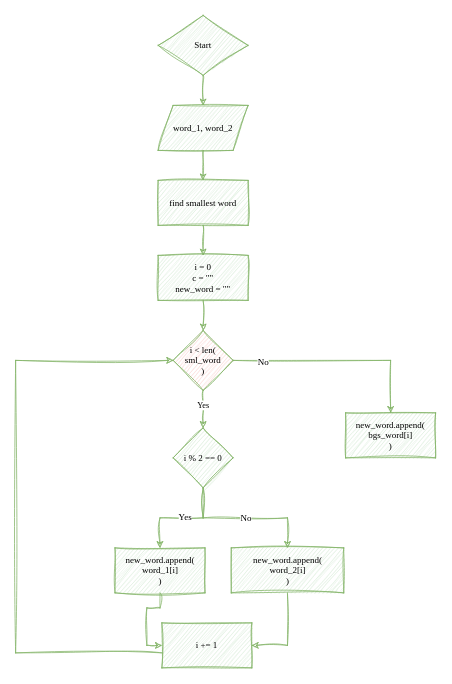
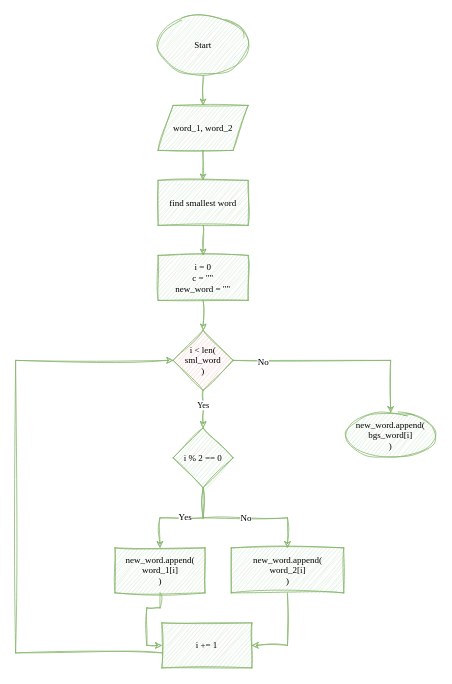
  <mxCell id="0" />
  <mxCell id="1" parent="0" />
  <mxCell id="2" value="" style="edgeStyle=orthogonalEdgeStyle;shape=connector;rounded=0;sketch=1;jiggle=2;curveFitting=1;orthogonalLoop=1;jettySize=auto;html=1;labelBackgroundColor=default;strokeColor=#82b366;align=center;verticalAlign=middle;fontFamily=Architects Daughter;fontSize=12;fontColor=default;endArrow=classic;fillColor=#d5e8d4;" parent="1" source="3" target="5" edge="1"><mxGeometry relative="1" as="geometry" /></mxCell>
- <mxCell id="3" value="Start" style="rhombus;whiteSpace=wrap;html=1;sketch=1;jiggle=2;curveFitting=1;strokeColor=#82b366;align=center;verticalAlign=middle;fontFamily=Architects Daughter;fontSize=12;fontColor=default;fillColor=#d5e8d4;" parent="1" vertex="1"><mxGeometry x="210" y="20" width="120" height="80" as="geometry" /></mxCell>
+ <mxCell id="3" value="Start" style="ellipse;whiteSpace=wrap;html=1;rounded=0;sketch=1;jiggle=2;curveFitting=1;strokeColor=#82b366;align=center;verticalAlign=middle;fontFamily=Architects Daughter;fontSize=12;fontColor=default;fillColor=#d5e8d4;" parent="1" vertex="1"><mxGeometry x="210" y="20" width="120" height="80" as="geometry" /></mxCell>
  <mxCell id="4" value="" style="edgeStyle=orthogonalEdgeStyle;shape=connector;rounded=0;sketch=1;jiggle=2;curveFitting=1;orthogonalLoop=1;jettySize=auto;html=1;labelBackgroundColor=default;strokeColor=#82b366;align=center;verticalAlign=middle;fontFamily=Architects Daughter;fontSize=12;fontColor=default;endArrow=classic;fillColor=#d5e8d4;" parent="1" source="5" target="14" edge="1"><mxGeometry relative="1" as="geometry" /></mxCell>
  <mxCell id="5" value="word_1, word_2" style="shape=parallelogram;perimeter=parallelogramPerimeter;whiteSpace=wrap;html=1;fixedSize=1;rounded=0;sketch=1;jiggle=2;curveFitting=1;strokeColor=#82b366;align=center;verticalAlign=middle;fontFamily=Architects Daughter;fontSize=12;fontColor=default;fillColor=#d5e8d4;" parent="1" vertex="1"><mxGeometry x="210" y="140" width="120" height="60" as="geometry" /></mxCell>
  <mxCell id="6" value="" style="edgeStyle=orthogonalEdgeStyle;shape=connector;rounded=0;sketch=1;jiggle=2;curveFitting=1;orthogonalLoop=1;jettySize=auto;html=1;labelBackgroundColor=default;strokeColor=#82b366;align=center;verticalAlign=middle;fontFamily=Architects Daughter;fontSize=12;fontColor=default;endArrow=classic;fillColor=#d5e8d4;" parent="1" source="7" target="12" edge="1"><mxGeometry relative="1" as="geometry" /></mxCell>
  <mxCell id="7" value="i = 0&lt;br&gt;c = &quot;&quot;&lt;br&gt;new_word = &quot;&quot;" style="whiteSpace=wrap;html=1;rounded=0;sketch=1;jiggle=2;curveFitting=1;strokeColor=#82b366;align=center;verticalAlign=middle;fontFamily=Architects Daughter;fontSize=12;fontColor=default;fillColor=#d5e8d4;" parent="1" vertex="1"><mxGeometry x="210" y="340" width="120" height="60" as="geometry" /></mxCell>
  <mxCell id="8" value="" style="edgeStyle=orthogonalEdgeStyle;shape=connector;rounded=0;sketch=1;jiggle=2;curveFitting=1;orthogonalLoop=1;jettySize=auto;html=1;labelBackgroundColor=default;strokeColor=#82b366;align=center;verticalAlign=middle;fontFamily=Architects Daughter;fontSize=12;fontColor=default;endArrow=classic;fillColor=#d5e8d4;" parent="1" source="12" edge="1"><mxGeometry relative="1" as="geometry"><mxPoint x="270" y="570" as="targetPoint" /></mxGeometry></mxCell>
  <mxCell id="9" value="Yes" style="edgeLabel;html=1;align=center;verticalAlign=middle;resizable=0;points=[];fontFamily=Architects Daughter;" vertex="1" connectable="0" parent="8"><mxGeometry x="-0.247" y="-1" relative="1" as="geometry"><mxPoint as="offset" /></mxGeometry></mxCell>
  <mxCell id="10" value="" style="edgeStyle=orthogonalEdgeStyle;shape=connector;rounded=0;sketch=1;jiggle=2;curveFitting=1;orthogonalLoop=1;jettySize=auto;html=1;labelBackgroundColor=default;strokeColor=#82b366;align=center;verticalAlign=middle;fontFamily=Architects Daughter;fontSize=12;fontColor=default;endArrow=classic;fillColor=#d5e8d4;" edge="1" parent="1" source="12" target="26"><mxGeometry relative="1" as="geometry" /></mxCell>
  <mxCell id="11" value="No" style="edgeLabel;html=1;align=center;verticalAlign=middle;resizable=0;points=[];fontSize=12;fontFamily=Architects Daughter;fontColor=default;" vertex="1" connectable="0" parent="10"><mxGeometry x="-0.72" y="-2" relative="1" as="geometry"><mxPoint as="offset" /></mxGeometry></mxCell>
  <mxCell id="12" value="i &amp;lt; len(&lt;br&gt;sml_word&lt;br&gt;)" style="rhombus;whiteSpace=wrap;html=1;fontFamily=Architects Daughter;fillColor=#f8cecc;strokeColor=#82b366;rounded=0;sketch=1;jiggle=2;curveFitting=1;" parent="1" vertex="1"><mxGeometry x="230" y="440" width="80" height="80" as="geometry" /></mxCell>
  <mxCell id="13" value="" style="edgeStyle=orthogonalEdgeStyle;shape=connector;rounded=0;sketch=1;jiggle=2;curveFitting=1;orthogonalLoop=1;jettySize=auto;html=1;labelBackgroundColor=default;strokeColor=#82b366;align=center;verticalAlign=middle;fontFamily=Architects Daughter;fontSize=12;fontColor=default;endArrow=classic;fillColor=#d5e8d4;" parent="1" source="14" target="7" edge="1"><mxGeometry relative="1" as="geometry" /></mxCell>
  <mxCell id="14" value="find smallest word" style="whiteSpace=wrap;html=1;fontFamily=Architects Daughter;fillColor=#d5e8d4;strokeColor=#82b366;rounded=0;sketch=1;jiggle=2;curveFitting=1;" parent="1" vertex="1"><mxGeometry x="210" y="240" width="120" height="60" as="geometry" /></mxCell>
  <mxCell id="15" value="" style="edgeStyle=orthogonalEdgeStyle;shape=connector;rounded=0;sketch=1;jiggle=2;curveFitting=1;orthogonalLoop=1;jettySize=auto;html=1;labelBackgroundColor=default;strokeColor=#82b366;align=center;verticalAlign=middle;fontFamily=Architects Daughter;fontSize=12;fontColor=default;endArrow=classic;fillColor=#d5e8d4;" edge="1" parent="1" source="19" target="21"><mxGeometry relative="1" as="geometry" /></mxCell>
  <mxCell id="16" value="Yes" style="edgeLabel;html=1;align=center;verticalAlign=middle;resizable=0;points=[];fontSize=12;fontFamily=Architects Daughter;fontColor=default;" vertex="1" connectable="0" parent="15"><mxGeometry x="-0.058" y="-2" relative="1" as="geometry"><mxPoint as="offset" /></mxGeometry></mxCell>
  <mxCell id="17" style="edgeStyle=orthogonalEdgeStyle;shape=connector;rounded=0;sketch=1;jiggle=2;curveFitting=1;orthogonalLoop=1;jettySize=auto;html=1;entryX=0.5;entryY=0;entryDx=0;entryDy=0;labelBackgroundColor=default;strokeColor=#82b366;align=center;verticalAlign=middle;fontFamily=Architects Daughter;fontSize=12;fontColor=default;endArrow=classic;fillColor=#d5e8d4;" edge="1" parent="1" source="19" target="23"><mxGeometry relative="1" as="geometry" /></mxCell>
  <mxCell id="18" value="No" style="edgeLabel;html=1;align=center;verticalAlign=middle;resizable=0;points=[];fontSize=12;fontFamily=Architects Daughter;fontColor=default;" vertex="1" connectable="0" parent="17"><mxGeometry x="0.001" y="1" relative="1" as="geometry"><mxPoint as="offset" /></mxGeometry></mxCell>
  <mxCell id="19" value="i % 2 == 0" style="rhombus;whiteSpace=wrap;html=1;fontFamily=Architects Daughter;fillColor=#d5e8d4;strokeColor=#82b366;rounded=0;sketch=1;jiggle=2;curveFitting=1;" vertex="1" parent="1"><mxGeometry x="230" y="570" width="80" height="80" as="geometry" /></mxCell>
  <mxCell id="20" style="edgeStyle=orthogonalEdgeStyle;shape=connector;rounded=0;sketch=1;jiggle=2;curveFitting=1;orthogonalLoop=1;jettySize=auto;html=1;entryX=0;entryY=0.5;entryDx=0;entryDy=0;labelBackgroundColor=default;strokeColor=#82b366;align=center;verticalAlign=middle;fontFamily=Architects Daughter;fontSize=12;fontColor=default;endArrow=classic;fillColor=#d5e8d4;" edge="1" parent="1" source="21" target="25"><mxGeometry relative="1" as="geometry" /></mxCell>
  <mxCell id="21" value="new_word.append(&lt;br&gt;word_1[i]&lt;br&gt;)" style="whiteSpace=wrap;html=1;fontFamily=Architects Daughter;fillColor=#d5e8d4;strokeColor=#82b366;rounded=0;sketch=1;jiggle=2;curveFitting=1;" vertex="1" parent="1"><mxGeometry x="152.5" y="730" width="120" height="60" as="geometry" /></mxCell>
  <mxCell id="22" style="edgeStyle=orthogonalEdgeStyle;shape=connector;rounded=0;sketch=1;jiggle=2;curveFitting=1;orthogonalLoop=1;jettySize=auto;html=1;entryX=1;entryY=0.5;entryDx=0;entryDy=0;labelBackgroundColor=default;strokeColor=#82b366;align=center;verticalAlign=middle;fontFamily=Architects Daughter;fontSize=12;fontColor=default;endArrow=classic;fillColor=#d5e8d4;" edge="1" parent="1" source="23" target="25"><mxGeometry relative="1" as="geometry" /></mxCell>
  <mxCell id="23" value="new_word.append(&lt;br&gt;word_2[i]&lt;br&gt;)" style="whiteSpace=wrap;html=1;fontFamily=Architects Daughter;fillColor=#d5e8d4;strokeColor=#82b366;rounded=0;sketch=1;jiggle=2;curveFitting=1;" vertex="1" parent="1"><mxGeometry x="307.5" y="730" width="150" height="60" as="geometry" /></mxCell>
  <mxCell id="24" style="edgeStyle=orthogonalEdgeStyle;shape=connector;rounded=0;sketch=1;jiggle=2;curveFitting=1;orthogonalLoop=1;jettySize=auto;html=1;entryX=0;entryY=0.5;entryDx=0;entryDy=0;labelBackgroundColor=default;strokeColor=#82b366;align=center;verticalAlign=middle;fontFamily=Architects Daughter;fontSize=12;fontColor=default;endArrow=classic;fillColor=#d5e8d4;" edge="1" parent="1" source="25" target="12"><mxGeometry relative="1" as="geometry"><Array as="points"><mxPoint x="20" y="870" /><mxPoint x="20" y="480" /></Array></mxGeometry></mxCell>
  <mxCell id="25" value="i += 1" style="whiteSpace=wrap;html=1;rounded=0;sketch=1;jiggle=2;curveFitting=1;strokeColor=#82b366;align=center;verticalAlign=middle;fontFamily=Architects Daughter;fontSize=12;fontColor=default;fillColor=#d5e8d4;" vertex="1" parent="1"><mxGeometry x="215" y="830" width="120" height="60" as="geometry" /></mxCell>
- <mxCell id="26" value="new_word.append(&lt;br&gt;bgs_word[i]&lt;br&gt;)" style="whiteSpace=wrap;html=1;fontFamily=Architects Daughter;fillColor=#d5e8d4;strokeColor=#82b366;rounded=0;sketch=1;jiggle=2;curveFitting=1;" vertex="1" parent="1"><mxGeometry x="460" y="550" width="120" height="60" as="geometry" /></mxCell>
+ <mxCell id="26" value="new_word.append(&lt;br&gt;bgs_word[i]&lt;br&gt;)" style="ellipse;whiteSpace=wrap;html=1;fontFamily=Architects Daughter;fillColor=#d5e8d4;strokeColor=#82b366;sketch=1;jiggle=2;curveFitting=1;" vertex="1" parent="1"><mxGeometry x="460" y="550" width="120" height="60" as="geometry" /></mxCell>
